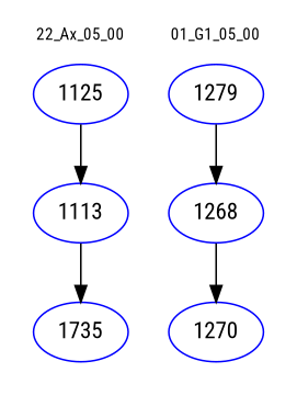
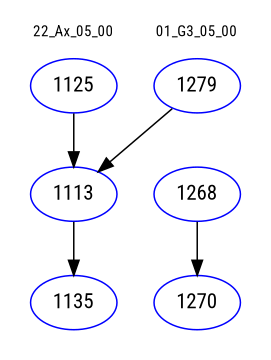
  digraph {
    fontname="Roboto Condensed"
    node [color=blue fontname="Roboto Condensed"]
    edge [color=black fontname="Roboto Condensed"]
    n1 [label=1125]
    n2 [label=1113]
-   n3 [label=1735]
+   n3 [label=1135]
    n4 [label=1279]
    n5 [label=1268]
    n6 [label=1270]
    subgraph cluster_1 {
      color=white
      fontsize=10
      label="22_Ax_05_00"
      n1
      n2
      n3
    }
    subgraph cluster_2 {
      color=white
      fontsize=10
-     label="01_G1_05_00"
+     label="01_G3_05_00"
      n4
      n5
      n6
    }
    n1 -> n2
    n2 -> n3
-   n4 -> n5
+   n4 -> n2
    n5 -> n6
  }
